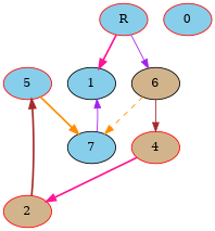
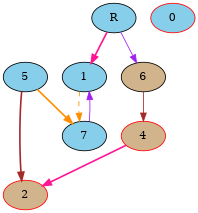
  digraph {
    node [color=red fillcolor=skyblue style=filled]
    edge [color=darkorange style=bold]
    1 [color=black]
    7 [color=black]
    4 [fillcolor=tan]
    2 [fillcolor=tan]
-   5
+   5 [color=black]
    6 [color=black fillcolor=tan]
    n7 [label=0]
-   R
-   6 -> 7 [style=dashed]
+   R [color=black]
+   1 -> 7 [style=dashed]
    7 -> 1 [color=purple style=solid]
    4 -> 2 [color=deeppink]
    5 -> 7
-   2 -> 5 [color=brown]
+   5 -> 2 [color=brown]
    6 -> 4 [color=brown style=solid]
    R -> 1 [color=deeppink]
    R -> 6 [color=purple style=solid]
  }
